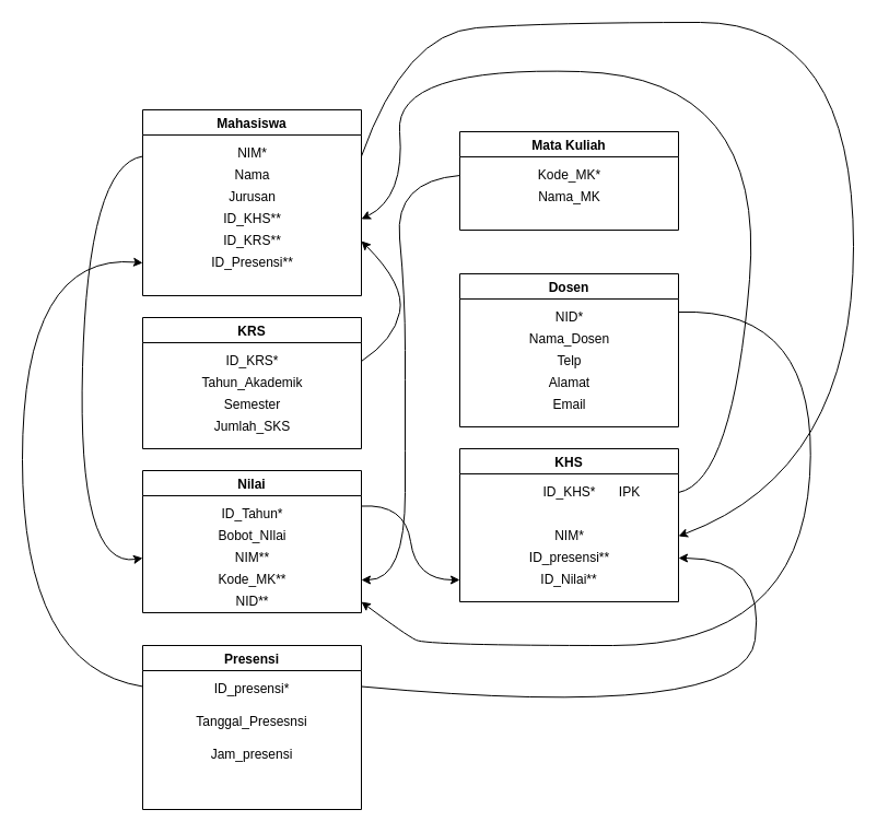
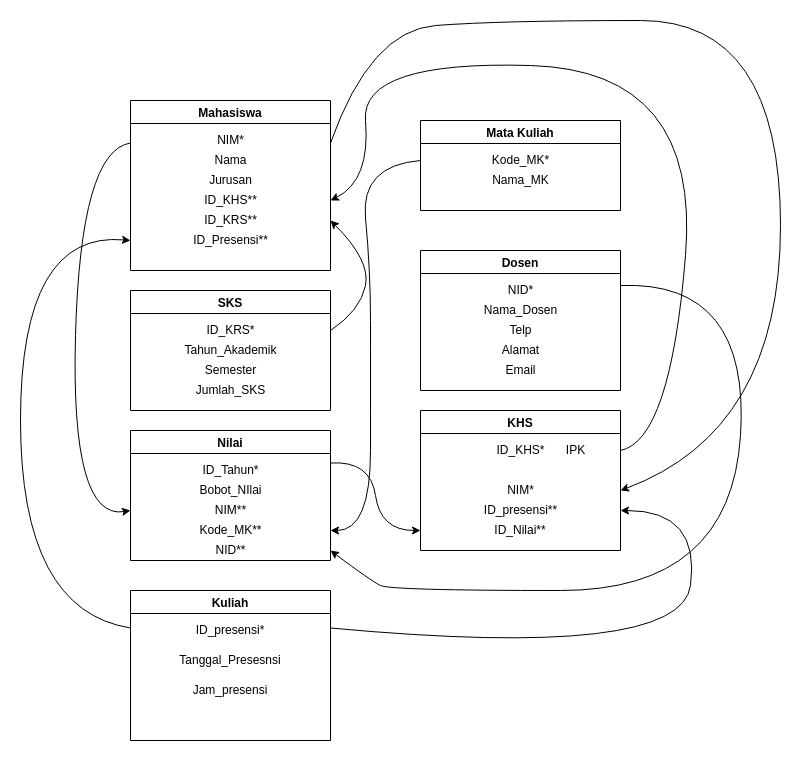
  <mxCell id="0" />
  <mxCell id="1" parent="0" />
  <mxCell id="2" value="Mata Kuliah" style="swimlane;" parent="1" vertex="1"><mxGeometry x="420" y="120" width="200" height="90" as="geometry" /></mxCell>
- <mxCell id="3" value="KRS" style="swimlane;" parent="1" vertex="1"><mxGeometry x="130" y="290" width="200" height="120" as="geometry" /></mxCell>
+ <mxCell id="3" value="SKS" style="swimlane;" parent="1" vertex="1"><mxGeometry x="130" y="290" width="200" height="120" as="geometry" /></mxCell>
  <mxCell id="4" value="Tahun_Akademik" style="text;html=1;align=center;verticalAlign=middle;resizable=0;points=[];autosize=1;strokeColor=none;" parent="3" vertex="1"><mxGeometry x="50" y="50" width="100" height="20" as="geometry" /></mxCell>
  <mxCell id="5" value="Semester" style="text;html=1;align=center;verticalAlign=middle;resizable=0;points=[];autosize=1;strokeColor=none;" parent="3" vertex="1"><mxGeometry x="65" y="70" width="70" height="20" as="geometry" /></mxCell>
  <mxCell id="6" value="Jumlah_SKS" style="text;html=1;align=center;verticalAlign=middle;resizable=0;points=[];autosize=1;strokeColor=none;" parent="3" vertex="1"><mxGeometry x="60" y="90" width="80" height="20" as="geometry" /></mxCell>
  <mxCell id="7" value="ID_KRS*" style="text;html=1;align=center;verticalAlign=middle;resizable=0;points=[];autosize=1;strokeColor=none;" parent="3" vertex="1"><mxGeometry x="70" y="30" width="60" height="20" as="geometry" /></mxCell>
  <mxCell id="8" value="Dosen" style="swimlane;" parent="1" vertex="1"><mxGeometry x="420" y="250" width="200" height="140" as="geometry" /></mxCell>
  <mxCell id="9" value="NID*" style="text;html=1;align=center;verticalAlign=middle;resizable=0;points=[];autosize=1;strokeColor=none;" parent="8" vertex="1"><mxGeometry x="80" y="30" width="40" height="20" as="geometry" /></mxCell>
  <mxCell id="10" value="Nama_Dosen" style="text;html=1;align=center;verticalAlign=middle;resizable=0;points=[];autosize=1;strokeColor=none;" parent="8" vertex="1"><mxGeometry x="55" y="50" width="90" height="20" as="geometry" /></mxCell>
  <mxCell id="11" value="Telp" style="text;html=1;align=center;verticalAlign=middle;resizable=0;points=[];autosize=1;strokeColor=none;" parent="8" vertex="1"><mxGeometry x="80" y="70" width="40" height="20" as="geometry" /></mxCell>
  <mxCell id="12" value="Alamat" style="text;html=1;align=center;verticalAlign=middle;resizable=0;points=[];autosize=1;strokeColor=none;" parent="8" vertex="1"><mxGeometry x="75" y="90" width="50" height="20" as="geometry" /></mxCell>
  <mxCell id="13" value="Email" style="text;html=1;align=center;verticalAlign=middle;resizable=0;points=[];autosize=1;strokeColor=none;" parent="8" vertex="1"><mxGeometry x="75" y="110" width="50" height="20" as="geometry" /></mxCell>
  <mxCell id="14" value="Nilai" style="swimlane;" parent="1" vertex="1"><mxGeometry x="130" y="430" width="200" height="130" as="geometry" /></mxCell>
  <mxCell id="15" value="Bobot_NIlai" style="text;html=1;align=center;verticalAlign=middle;resizable=0;points=[];autosize=1;strokeColor=none;" parent="14" vertex="1"><mxGeometry x="65" y="50" width="70" height="20" as="geometry" /></mxCell>
  <mxCell id="16" value="ID_Tahun*" style="text;html=1;align=center;verticalAlign=middle;resizable=0;points=[];autosize=1;strokeColor=none;" parent="14" vertex="1"><mxGeometry x="70" y="30" width="60" height="20" as="geometry" /></mxCell>
  <mxCell id="17" value="Kode_MK**" style="text;html=1;align=center;verticalAlign=middle;resizable=0;points=[];autosize=1;strokeColor=none;" parent="14" vertex="1"><mxGeometry x="60" y="90" width="80" height="20" as="geometry" /></mxCell>
  <mxCell id="18" value="NID**" style="text;html=1;align=center;verticalAlign=middle;resizable=0;points=[];autosize=1;strokeColor=none;" parent="14" vertex="1"><mxGeometry x="80" y="110" width="40" height="20" as="geometry" /></mxCell>
  <mxCell id="19" value="NIM**" style="text;html=1;align=center;verticalAlign=middle;resizable=0;points=[];autosize=1;strokeColor=none;" parent="14" vertex="1"><mxGeometry x="80" y="70" width="40" height="20" as="geometry" /></mxCell>
  <mxCell id="20" value="" style="curved=1;endArrow=classic;html=1;exitX=1;exitY=0.25;exitDx=0;exitDy=0;" parent="14" source="14" edge="1"><mxGeometry width="50" height="50" relative="1" as="geometry"><mxPoint x="160" y="140" as="sourcePoint" /><mxPoint x="290" y="100" as="targetPoint" /><Array as="points"><mxPoint x="240" y="30" /><mxPoint x="250" y="100" /></Array></mxGeometry></mxCell>
  <mxCell id="21" value="Kode_MK*" style="text;html=1;align=center;verticalAlign=middle;resizable=0;points=[];autosize=1;strokeColor=none;" parent="1" vertex="1"><mxGeometry x="485" y="150" width="70" height="20" as="geometry" /></mxCell>
  <mxCell id="22" value="Nama_MK" style="text;html=1;align=center;verticalAlign=middle;resizable=0;points=[];autosize=1;strokeColor=none;" parent="1" vertex="1"><mxGeometry x="485" y="170" width="70" height="20" as="geometry" /></mxCell>
  <mxCell id="23" value="" style="curved=1;endArrow=classic;html=1;exitX=0;exitY=0.25;exitDx=0;exitDy=0;" parent="1" source="33" edge="1"><mxGeometry width="50" height="50" relative="1" as="geometry"><mxPoint x="130" y="160" as="sourcePoint" /><mxPoint x="130" y="510" as="targetPoint" /><Array as="points"><mxPoint x="80" y="150" /><mxPoint y="520" x="70" /></Array></mxGeometry></mxCell>
  <mxCell id="24" value="" style="curved=1;endArrow=classic;html=1;" parent="1" edge="1"><mxGeometry width="50" height="50" relative="1" as="geometry"><mxPoint x="620" y="450" as="sourcePoint" /><mxPoint x="330" y="200" as="targetPoint" /><Array as="points"><mxPoint x="670" y="440" /><mxPoint x="700" y="70" /><mxPoint x="360" y="60" /><mxPoint x="370" y="180" /></Array></mxGeometry></mxCell>
  <mxCell id="25" value="" style="curved=1;endArrow=classic;html=1;" parent="1" edge="1"><mxGeometry width="50" height="50" relative="1" as="geometry"><mxPoint x="330" y="330" as="sourcePoint" /><mxPoint x="330" y="220" as="targetPoint" /><Array as="points"><mxPoint x="360" y="310" /><mxPoint x="370" y="260" /></Array></mxGeometry></mxCell>
  <mxCell id="26" value="" style="curved=1;endArrow=classic;html=1;" parent="1" edge="1"><mxGeometry width="50" height="50" relative="1" as="geometry"><mxPoint x="420" y="160" as="sourcePoint" /><mxPoint x="330" y="530" as="targetPoint" /><Array as="points"><mxPoint x="360" y="165" /><mxPoint x="370" y="270" /><mxPoint x="370" y="370" /><mxPoint x="370" y="530" /></Array></mxGeometry></mxCell>
  <mxCell id="27" value="" style="curved=1;endArrow=classic;html=1;exitX=1;exitY=0.25;exitDx=0;exitDy=0;" parent="1" source="8" edge="1"><mxGeometry width="50" height="50" relative="1" as="geometry"><mxPoint x="470" y="390" as="sourcePoint" /><mxPoint x="330" y="550" as="targetPoint" /><Array as="points"><mxPoint x="750" y="280" /><mxPoint x="730" y="590" /><mxPoint x="390" y="590" /><mxPoint x="370" y="580" /></Array></mxGeometry></mxCell>
  <mxCell id="28" value="" style="curved=1;endArrow=classic;html=1;exitX=1;exitY=0.25;exitDx=0;exitDy=0;" parent="1" source="33" edge="1"><mxGeometry width="50" height="50" relative="1" as="geometry"><mxPoint x="330" y="152.5" as="sourcePoint" /><mxPoint x="620" y="490" as="targetPoint" /><Array as="points"><mxPoint x="370" y="30" /><mxPoint x="500" y="20" /><mxPoint x="780" y="20" /><mxPoint x="780" y="430" /></Array></mxGeometry></mxCell>
- <mxCell id="29" value="Presensi" style="swimlane;" parent="1" vertex="1"><mxGeometry x="130" y="590" width="200" height="150" as="geometry" /></mxCell>
+ <mxCell id="29" value="Kuliah" style="swimlane;" parent="1" vertex="1"><mxGeometry x="130" y="590" width="200" height="150" as="geometry" /></mxCell>
  <mxCell id="30" value="Tanggal_Presesnsi" style="text;html=1;strokeColor=none;fillColor=none;align=center;verticalAlign=middle;whiteSpace=wrap;rounded=0;" parent="29" vertex="1"><mxGeometry x="80" y="60" width="40" height="20" as="geometry" /></mxCell>
  <mxCell id="31" value="Jam_presensi" style="text;html=1;strokeColor=none;fillColor=none;align=center;verticalAlign=middle;whiteSpace=wrap;rounded=0;" parent="29" vertex="1"><mxGeometry x="80" y="90" width="40" height="20" as="geometry" /></mxCell>
  <mxCell id="32" value="ID_presensi*" style="text;html=1;strokeColor=none;fillColor=none;align=center;verticalAlign=middle;whiteSpace=wrap;rounded=0;" parent="1" vertex="1"><mxGeometry x="210" y="620" width="40" height="20" as="geometry" /></mxCell>
  <mxCell id="33" value="Mahasiswa" style="swimlane;" parent="1" vertex="1"><mxGeometry x="130" y="100" width="200" height="170" as="geometry" /></mxCell>
  <mxCell id="34" value="Nama" style="text;html=1;align=center;verticalAlign=middle;resizable=0;points=[];autosize=1;strokeColor=none;" parent="33" vertex="1"><mxGeometry x="75" y="50" width="50" height="20" as="geometry" /></mxCell>
  <mxCell id="35" value="Jurusan" style="text;html=1;align=center;verticalAlign=middle;resizable=0;points=[];autosize=1;strokeColor=none;" parent="33" vertex="1"><mxGeometry x="70" y="70" width="60" height="20" as="geometry" /></mxCell>
  <mxCell id="36" value="NIM*" style="text;html=1;align=center;verticalAlign=middle;resizable=0;points=[];autosize=1;strokeColor=none;" parent="33" vertex="1"><mxGeometry x="80" y="30" width="40" height="20" as="geometry" /></mxCell>
  <mxCell id="37" value="ID_KHS**" style="text;html=1;align=center;verticalAlign=middle;resizable=0;points=[];autosize=1;strokeColor=none;" parent="33" vertex="1"><mxGeometry x="65" y="90" width="70" height="20" as="geometry" /></mxCell>
  <mxCell id="38" value="ID_KRS**" style="text;html=1;align=center;verticalAlign=middle;resizable=0;points=[];autosize=1;strokeColor=none;" parent="33" vertex="1"><mxGeometry x="65" y="110" width="70" height="20" as="geometry" /></mxCell>
  <mxCell id="39" value="ID_Presensi**" style="text;html=1;align=center;verticalAlign=middle;resizable=0;points=[];autosize=1;strokeColor=none;" parent="33" vertex="1"><mxGeometry x="55" y="130" width="90" height="20" as="geometry" /></mxCell>
  <mxCell id="40" value="KHS" style="swimlane;" parent="1" vertex="1"><mxGeometry x="420" y="410" width="200" height="140" as="geometry" /></mxCell>
  <mxCell id="41" value="ID_KHS*" style="text;html=1;align=center;verticalAlign=middle;resizable=0;points=[];autosize=1;strokeColor=none;" parent="40" vertex="1"><mxGeometry x="70" y="30" width="60" height="20" as="geometry" /></mxCell>
  <mxCell id="42" value="IPK" style="text;html=1;align=center;verticalAlign=middle;resizable=0;points=[];autosize=1;strokeColor=none;" parent="40" vertex="1"><mxGeometry x="140" y="30" width="30" height="20" as="geometry" /></mxCell>
  <mxCell id="43" value="NIM*" style="text;html=1;align=center;verticalAlign=middle;resizable=0;points=[];autosize=1;strokeColor=none;" parent="40" vertex="1"><mxGeometry x="80" y="70" width="40" height="20" as="geometry" /></mxCell>
  <mxCell id="44" value="ID_presensi**" style="text;html=1;align=center;verticalAlign=middle;resizable=0;points=[];autosize=1;strokeColor=none;" parent="40" vertex="1"><mxGeometry x="55" y="90" width="90" height="20" as="geometry" /></mxCell>
  <mxCell id="45" value="ID_Nilai**" style="text;html=1;strokeColor=none;fillColor=none;align=center;verticalAlign=middle;whiteSpace=wrap;rounded=0;" parent="40" vertex="1"><mxGeometry x="80" y="110" width="40" height="20" as="geometry" /></mxCell>
  <mxCell id="46" value="" style="curved=1;endArrow=classic;html=1;exitX=0;exitY=0.25;exitDx=0;exitDy=0;" parent="1" source="29" edge="1"><mxGeometry width="50" height="50" relative="1" as="geometry"><mxPoint x="470" y="460" as="sourcePoint" /><mxPoint x="130" y="240" as="targetPoint" /><Array as="points"><mxPoint x="20" y="610" /><mxPoint x="20" y="230" /></Array></mxGeometry></mxCell>
  <mxCell id="47" value="" style="curved=1;endArrow=classic;html=1;exitX=1;exitY=0.25;exitDx=0;exitDy=0;" parent="1" source="29" edge="1"><mxGeometry width="50" height="50" relative="1" as="geometry"><mxPoint x="630" y="560" as="sourcePoint" /><mxPoint x="620" y="510" as="targetPoint" /><Array as="points"><mxPoint x="680" y="660" /><mxPoint x="700" y="510" /></Array></mxGeometry></mxCell>
